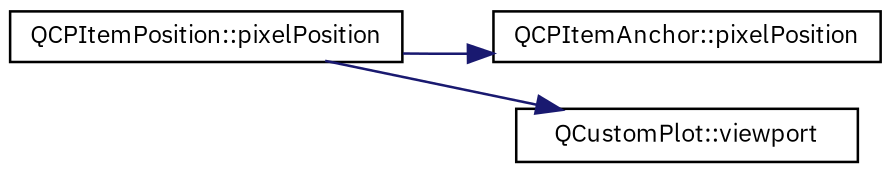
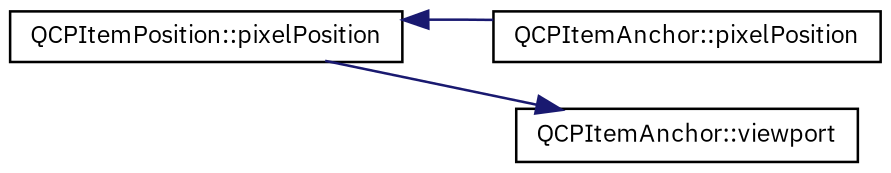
  digraph {
    fontname="IBM Plex Sans"
    rankdir=LR
    node [color=black fillcolor=white fontname="IBM Plex Sans" fontsize=10 shape=record style=filled]
    edge [color=midnightblue fontname="IBM Plex Sans" fontsize=10 labelfontname=Helvetica labelfontsize=10 style=solid]
    n1 [height=0.2 label="QCPItemPosition::pixelPosition" width=0.4]
    n2 [height=0.2 label="QCPItemAnchor::pixelPosition" width=0.4]
-   n3 [height=0.2 label="QCustomPlot::viewport" width=0.4]
-   n1 -> n2
+   n3 [height=0.2 label="QCPItemAnchor::viewport" width=0.4]
+   n2 -> n1
    n1 -> n3
  }
